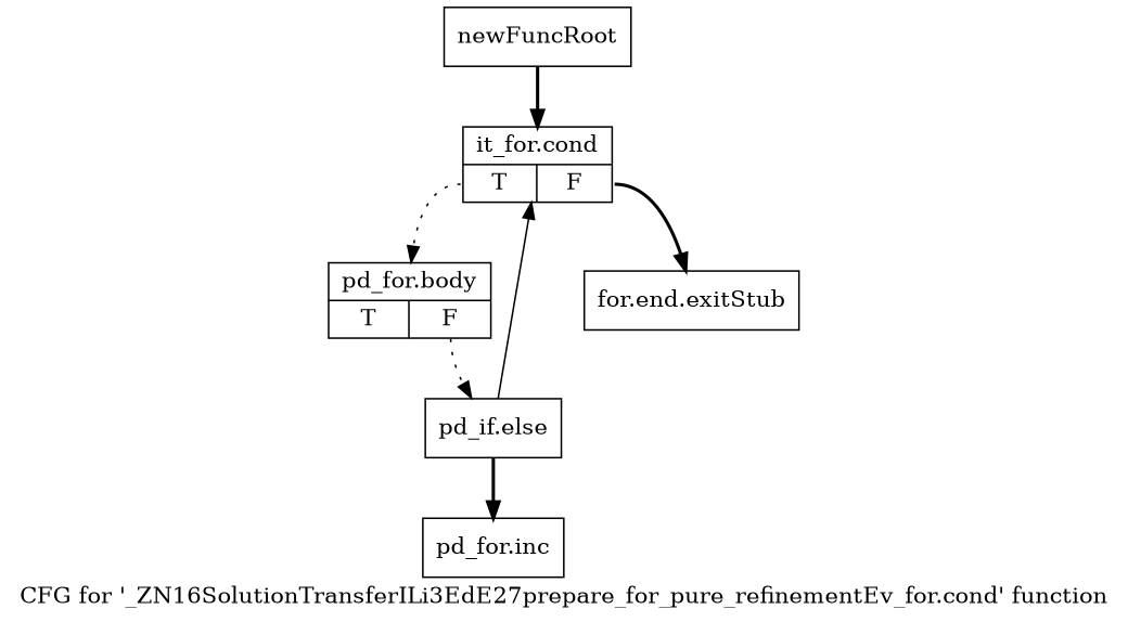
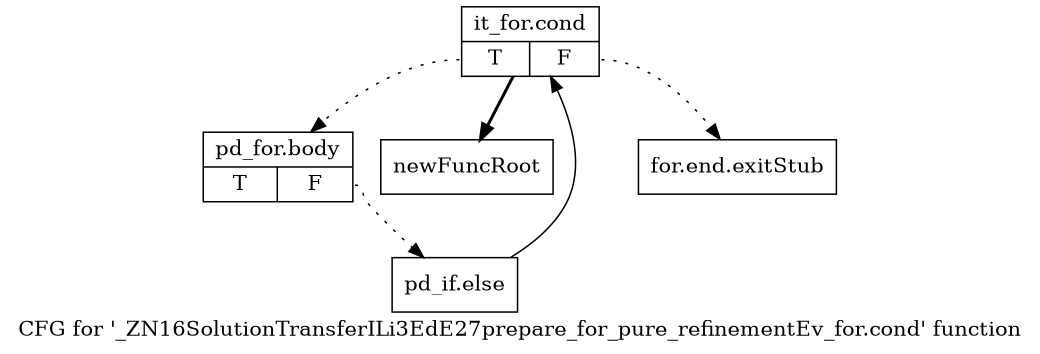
  digraph {
    label="CFG for '_ZN16SolutionTransferILi3EdE27prepare_for_pure_refinementEv_for.cond' function"
    node [shape=record]
    edge [style=bold]
    n1 [label="{newFuncRoot}"]
    n2 [label="{it_for.cond|{<s0>T|<s1>F}}"]
    n3 [label="{for.end.exitStub}"]
    n4 [label="{pd_for.body|{<s0>T|<s1>F}}"]
    n5 [label="{pd_if.else}"]
-   n6 [label="{pd_for.inc}"]
-   n1 -> n2
-   n2 -> n3 [tailport=s1]
+   n2 -> n1
+   n2 -> n3 [style=dotted tailport=s1]
    n2 -> n4 [style=dotted tailport=s0]
    n4 -> n5 [style=dotted tailport=s1]
    n5 -> n2 [style=solid]
-   n5 -> n6
  }
